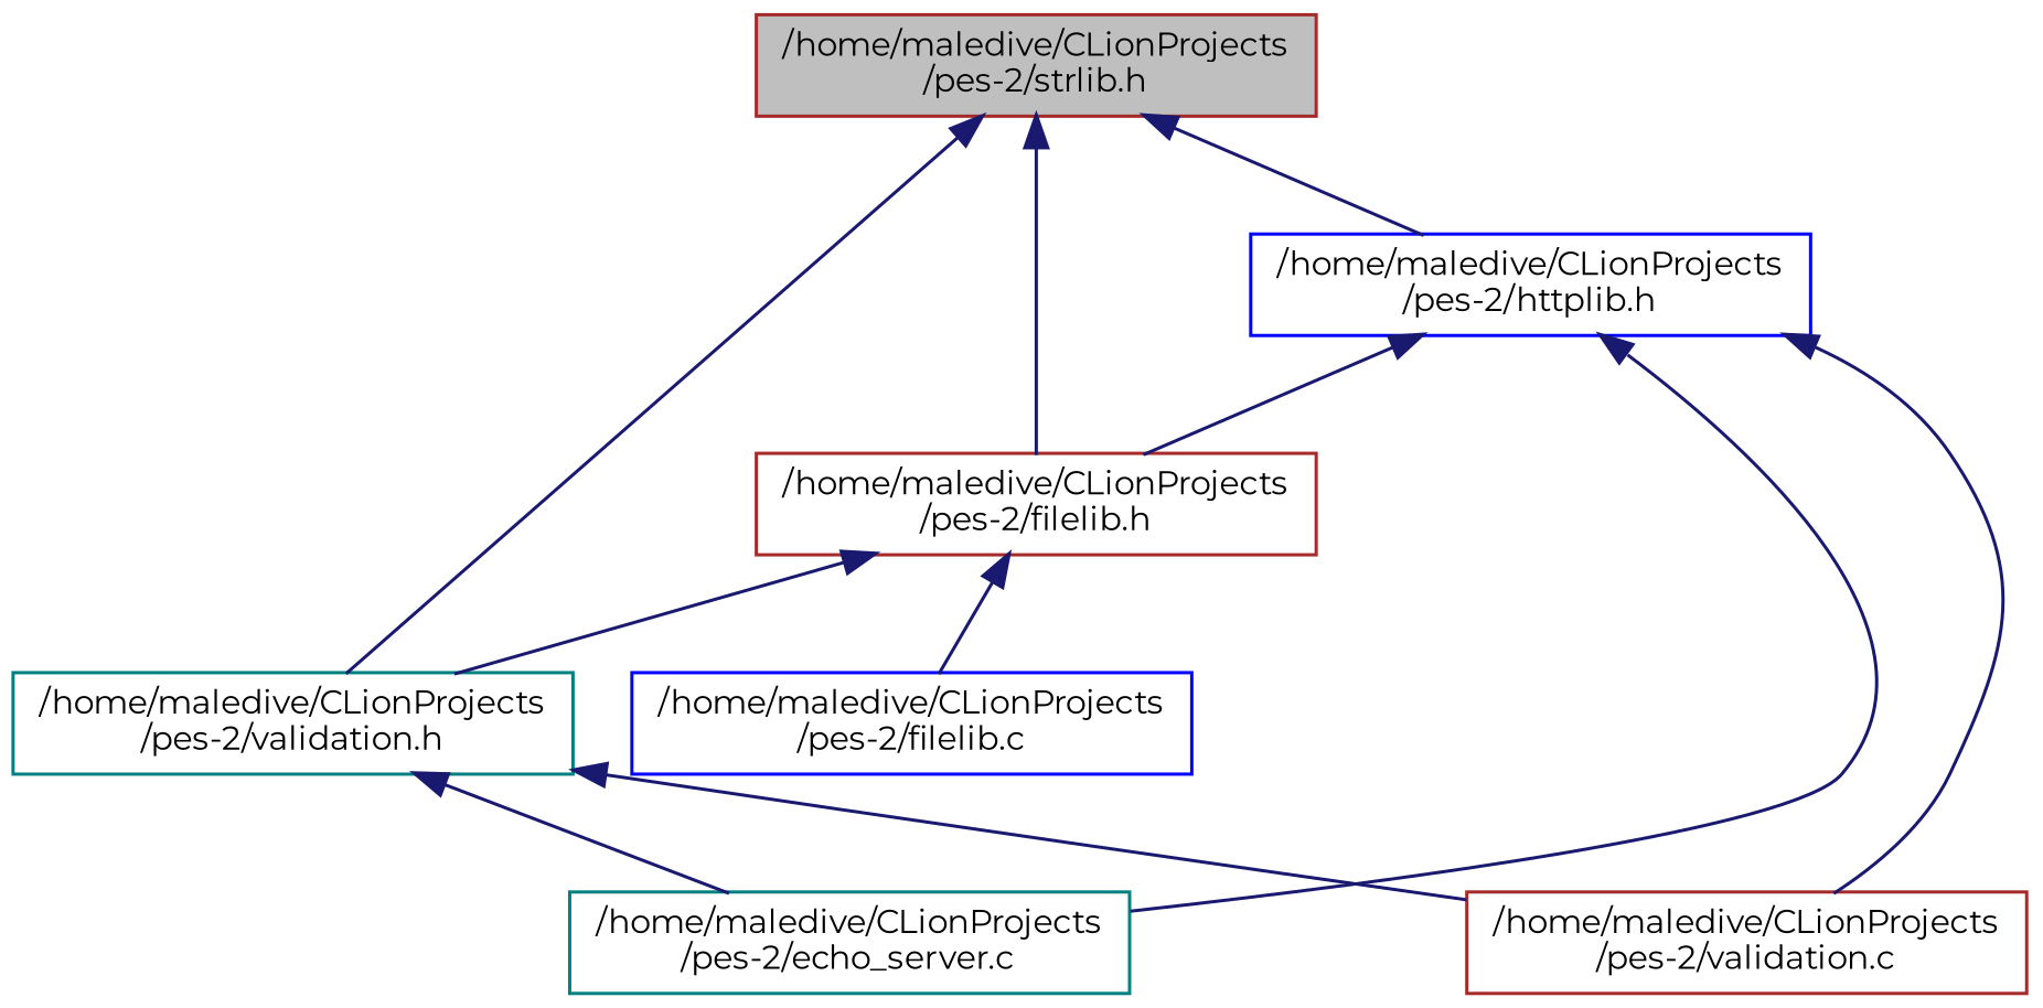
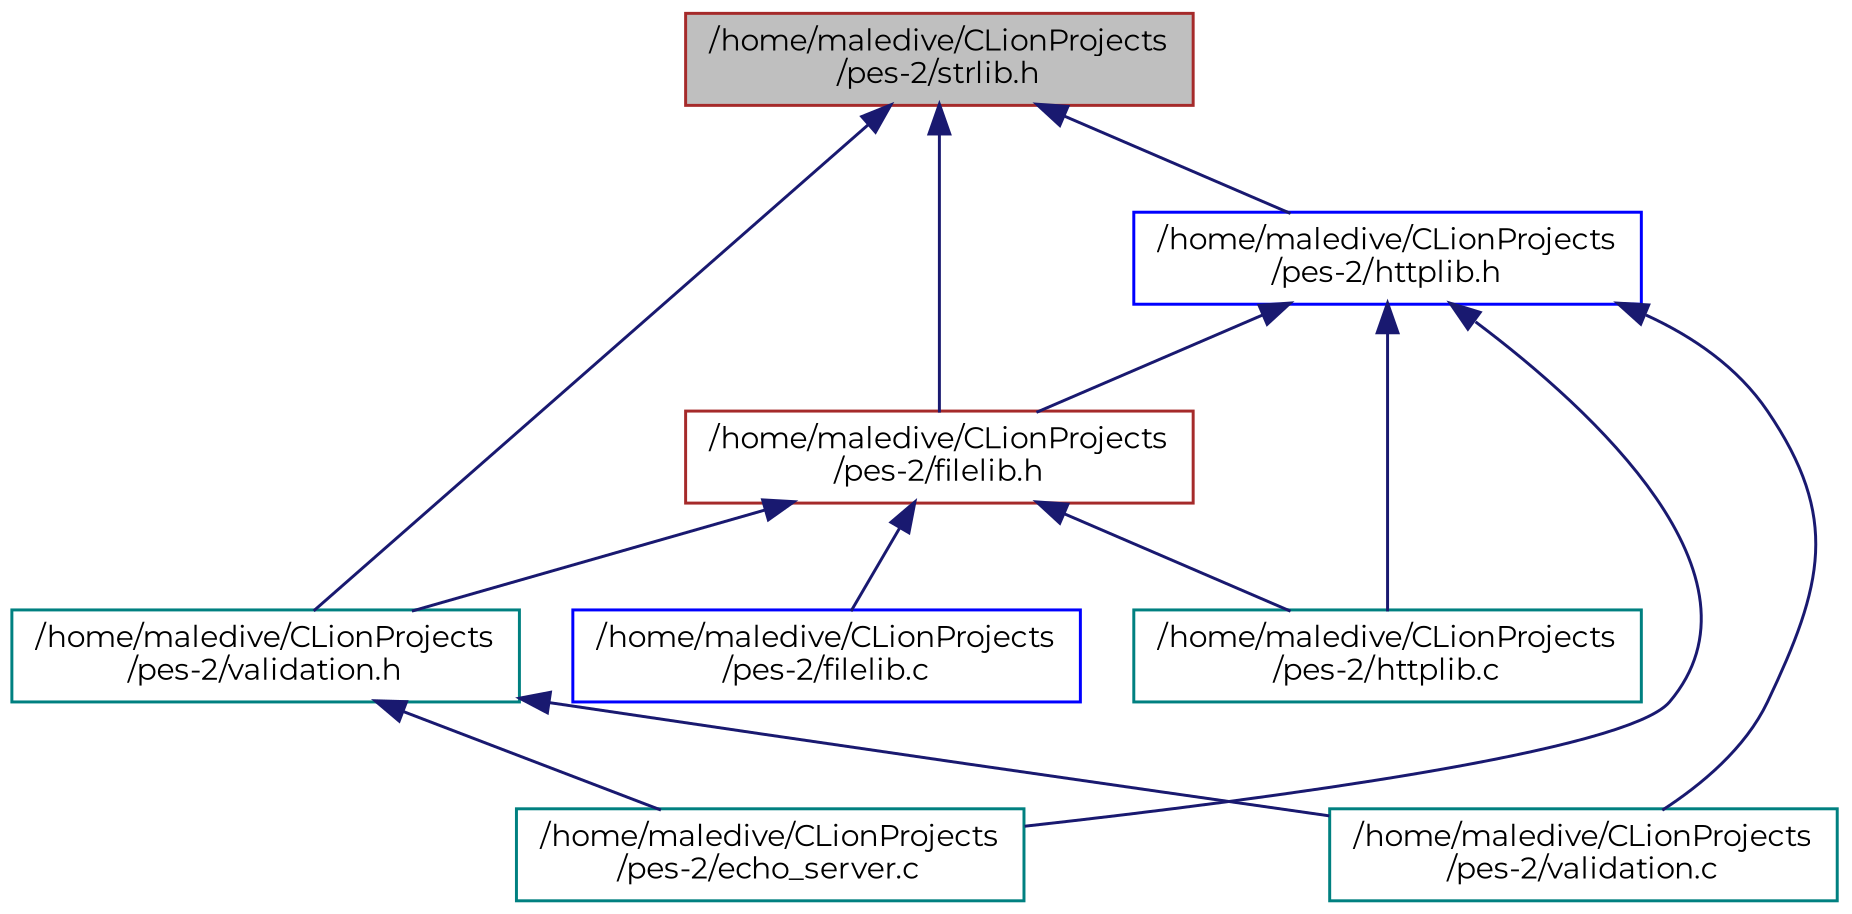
  digraph {
    fontname=Montserrat
    node [color=teal fillcolor=white fontname=Montserrat fontsize=10 shape=record style=filled]
    edge [color=midnightblue dir=back fontname=Montserrat fontsize=10 labelfontname=Helvetica labelfontsize=10 style=solid]
    n1 [color=brown fillcolor=grey75 fontcolor=black height=0.2 label="/home/maledive/CLionProjects\l/pes-2/strlib.h" width=0.4]
    n2 [color=brown height=0.2 label="/home/maledive/CLionProjects\l/pes-2/filelib.h" width=0.4]
    n3 [height=0.2 label="/home/maledive/CLionProjects\l/pes-2/validation.h" width=0.4]
    n4 [color=blue height=0.2 label="/home/maledive/CLionProjects\l/pes-2/httplib.h" width=0.4]
    n5 [color=blue height=0.2 label="/home/maledive/CLionProjects\l/pes-2/filelib.c" width=0.4]
+   n6 [height=0.2 label="/home/maledive/CLionProjects\l/pes-2/httplib.c" width=0.4]
    n7 [height=0.2 label="/home/maledive/CLionProjects\l/pes-2/echo_server.c" width=0.4]
-   n8 [color=brown height=0.2 label="/home/maledive/CLionProjects\l/pes-2/validation.c" width=0.4]
+   n8 [height=0.2 label="/home/maledive/CLionProjects\l/pes-2/validation.c" width=0.4]
    n1 -> n2
    n1 -> n3
    n1 -> n4
    n2 -> n3
    n2 -> n5
+   n2 -> n6
    n3 -> n7
    n3 -> n8
    n4 -> n2
+   n4 -> n6
    n4 -> n7
    n4 -> n8
  }
